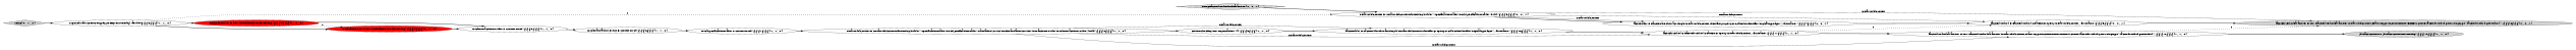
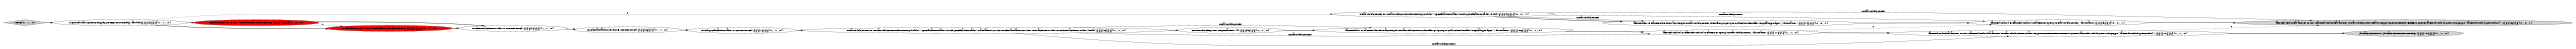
  digraph {
    rankdir=LR
    node [fillcolor=white shape=ellipse style=filled]
    edge [style=bold]
-   n1 [fillcolor=lightgray label="setUpFacetedMethodAndParameter['0', '0', '1']" shape=diamond]
    n2 [label="metaModelContext = MetaModelContext_forTesting.builder().specificationLoader(mockSpecificationLoader).build()@@@3@@@['0', '0', '1']"]
    n3 [fillcolor=lightgray label="facetedMethodParameter = new FacetedMethodParameter(metaModelContext,FeatureType.ACTION_PARAMETER_SCALAR,facetedMethod.getOwningType(),facetedMethod.getMethod(),)@@@6@@@['0', '0', '1']"]
    n4 [label="facetedMethod = FacetedMethod.createForProperty(metaModelContext,,\"firstName\")@@@5@@@['0', '0', '1']"]
    n5 [label="facetHolder = FacetHolderAbstract.simple(metaModelContext,Identifier.propertyOrCollectionIdentifier(LogicalType.fqcn(),\"firstName\"))@@@4@@@['0', '0', '1']"]
    n6 [fillcolor=lightgray label="setUp['0', '1', '0']" shape=diamond]
    n7 [label="super.edu.fdu.CPPDG.tinypdg.pe.ExpressionInfo@1a51bbd@@@3@@@['1', '1', '0']"]
    n8 [fillcolor=red label="methodRemover = new MethodRemoverForTesting()@@@4@@@['1', '0', '0']"]
    n9 [fillcolor=red label="methodRemover = new MethodRemover_forTesting()@@@4@@@['0', '1', '0']"]
    n10 [label="facetHolder = FacetHolderAbstract.simple(metaModelContext,Identifier.propertyOrCollectionIdentifier(LogicalType.fqcn(),\"firstName\"))@@@16@@@['1', '1', '0']"]
    n11 [label="facetedMethod = FacetedMethod.createForProperty(metaModelContext,,\"firstName\")@@@17@@@['1', '1', '0']"]
    n12 [label="facetedMethodParameter = new FacetedMethodParameter(metaModelContext,FeatureType.ACTION_PARAMETER_SCALAR,facetedMethod.getOwningType(),facetedMethod.getMethod(),)@@@18@@@['1', '1', '0']"]
    n13 [label="mockInteractionProvider = context.mock()@@@5@@@['1', '1', '0']"]
    n14 [label="mockTranslationService = context.mock()@@@6@@@['1', '1', '0']"]
    n15 [label="mockSpecificationLoader = context.mock()@@@7@@@['1', '1', '0']"]
    n16 [fillcolor=lightgray label="jdoFacetContext = jdoFacetContextForTesting()@@@19@@@['1', '1', '0']"]
    n17 [label="metaModelContext = MetaModelContext_forTesting.builder().specificationLoader(mockSpecificationLoader).translationService(mockTranslationService).interactionProvider(mockInteractionProvider).build()@@@8@@@['1', '1', '0']"]
    n18 [label="context.checking(new Expectations(){})@@@9@@@['1', '1', '0']"]
-   n1 -> n2
    n2 -> n3 [label=metaModelContext style=solid]
    n2 -> n4 [label=metaModelContext style=solid]
    n2 -> n5 [label=metaModelContext style=solid]
    n2 -> n5
    n4 -> n3
    n5 -> n4
    n6 -> n7
    n7 -> n2 [label=0 style=dashed]
    n7 -> n8
    n7 -> n9
    n8 -> n9 [label=0 style=dashed]
    n8 -> n13
    n9 -> n13
    n10 -> n11
    n11 -> n4 [label=0 style=dashed]
    n11 -> n12
    n12 -> n3 [label=0 style=dashed]
    n12 -> n16
    n13 -> n14
    n14 -> n15
    n15 -> n17
    n17 -> n10 [label=metaModelContext style=solid]
    n17 -> n11 [label=metaModelContext style=solid]
    n17 -> n12 [label=metaModelContext style=solid]
    n17 -> n18
    n18 -> n10
  }
